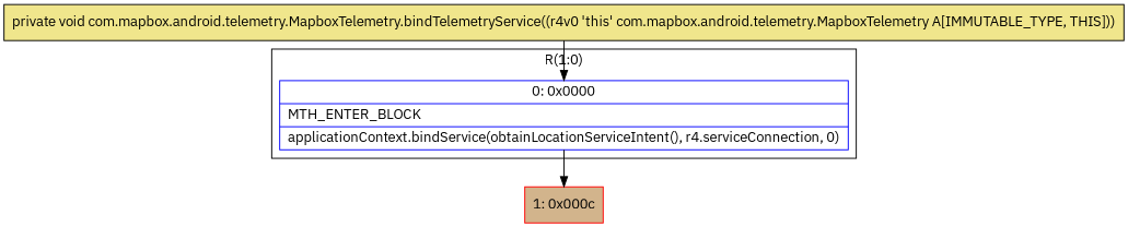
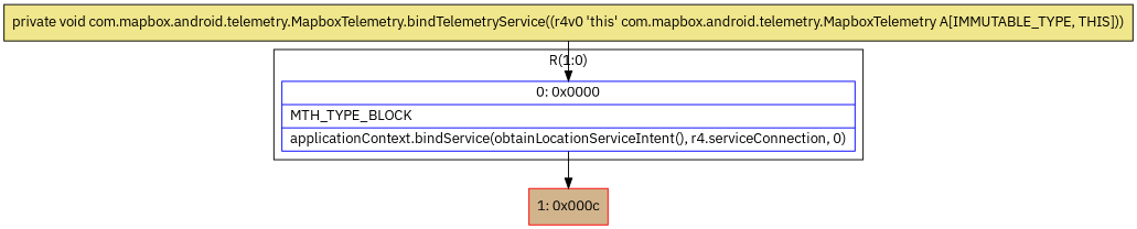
  digraph {
    fontname="IBM Plex Sans"
    node [shape=record style=filled fontname="IBM Plex Sans"]
    edge [fontname="IBM Plex Sans"]
-   n1 [color=blue label="{0\:\ 0x0000|MTH_ENTER_BLOCK\l|applicationContext.bindService(obtainLocationServiceIntent(), r4.serviceConnection, 0)\l}" fillcolor=white]
+   n1 [color=blue label="{0\:\ 0x0000|MTH_TYPE_BLOCK\l|applicationContext.bindService(obtainLocationServiceIntent(), r4.serviceConnection, 0)\l}" fillcolor=white]
    n2 [color=red label="{1\:\ 0x000c}" fillcolor=tan]
    n3 [label="{private void com.mapbox.android.telemetry.MapboxTelemetry.bindTelemetryService((r4v0 'this' com.mapbox.android.telemetry.MapboxTelemetry A[IMMUTABLE_TYPE, THIS])) }" fillcolor=khaki]
    subgraph cluster_1 {
      label="R(1:0)"
      n1
    }
    n1 -> n2
    n3 -> n1
  }
